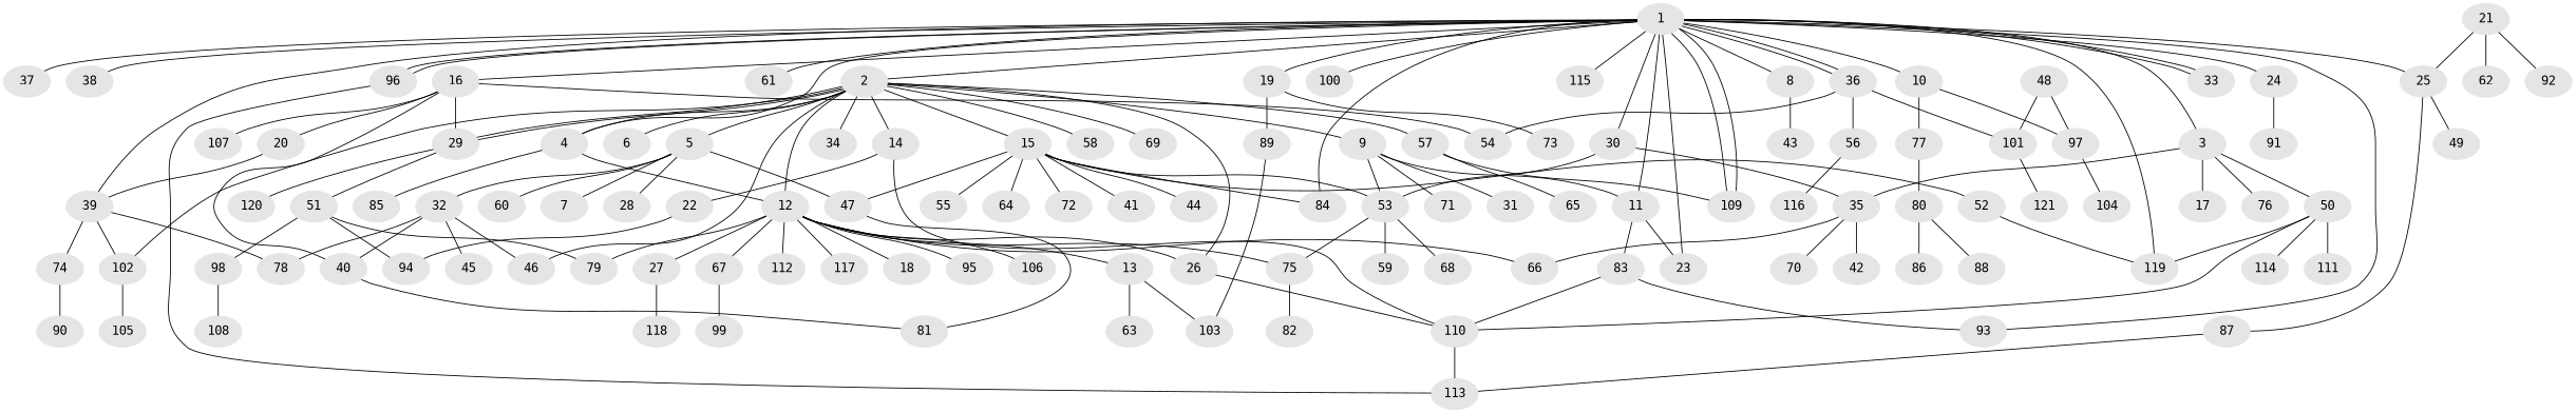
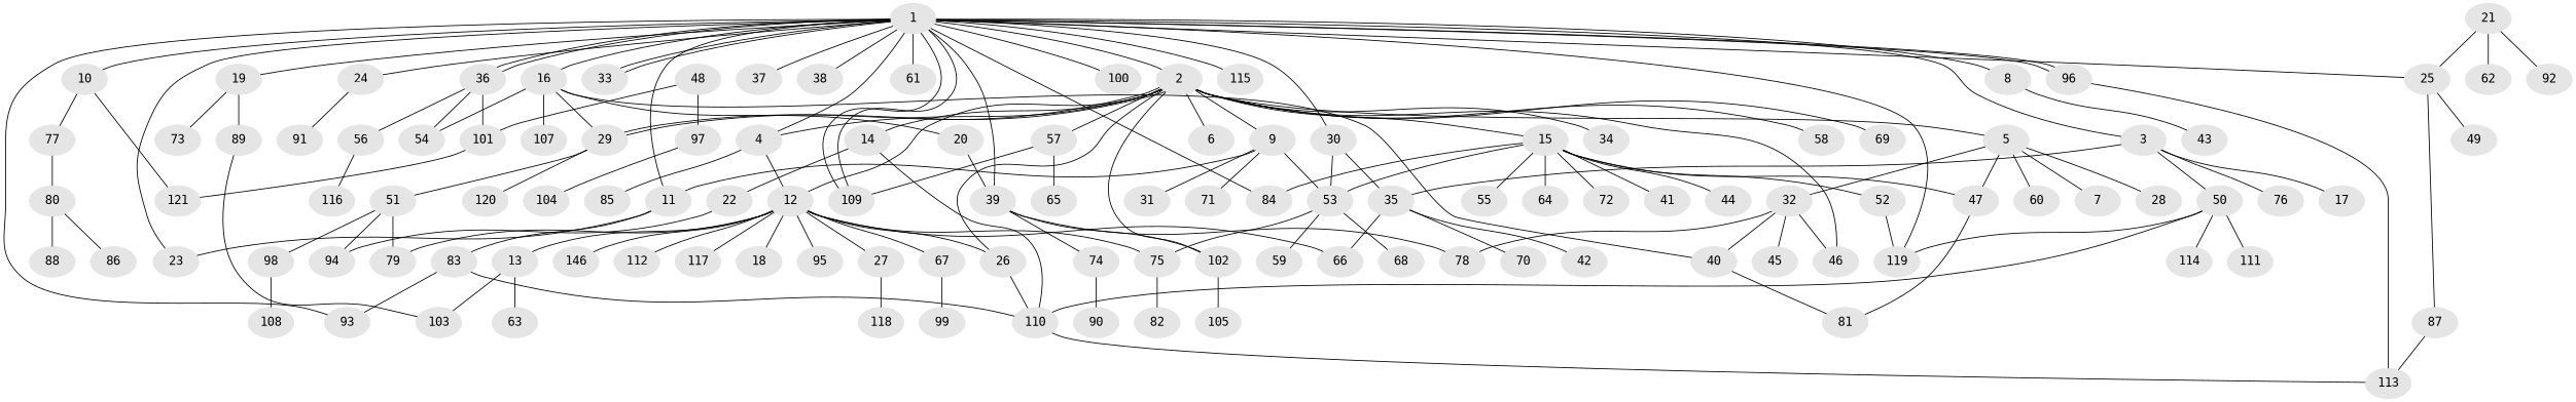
  graph {
    fontname="DejaVu Sans Mono"
    node [color=gray90 fontname="DejaVu Sans Mono" style=filled]
    edge [fontname="DejaVu Sans Mono"]
    1
    2
    3
    4
    8
    10
    11
    16
    19
    23
    24
    25
    30
    33
    36
    37
    38
    39
    61
    84
    93
    96
    100
    109
    115
    119
    5
    6
    9
    12
    14
    15
    26
    29
    34
    46
    57
    58
    69
    102
    17
    35
    50
    76
    85
    43
    77
    97
    83
    13
    63
    103
    20
    40
    54
    107
    73
    89
    91
    49
    87
    53
    56
    101
    78
    74
    113
    7
    28
    32
    47
    60
    31
    71
    18
    27
    66
    67
    75
    79
    95
-   106
+   106 [label=146]
    112
    117
    22
    110
    41
    44
    52
    55
    64
    72
    51
    120
    65
    105
    21
    62
    92
    42
    70
    111
    114
    45
    81
    59
    68
    80
    104
    118
    99
    82
    94
    98
    116
    121
    90
    48
    108
    86
    88
    1 -- 2
    1 -- 3
    1 -- 4
    1 -- 8
    1 -- 10
    1 -- 11
    1 -- 16
    1 -- 19
    1 -- 23
    1 -- 24
    1 -- 25
    1 -- 30
    1 -- 33
    1 -- 33
    1 -- 36
    1 -- 36
    1 -- 37
    1 -- 38
    1 -- 39
    1 -- 61
    1 -- 84
    1 -- 93
    1 -- 96
    1 -- 96
    1 -- 100
    1 -- 109
    1 -- 109
    1 -- 115
    1 -- 119
    2 -- 4
    2 -- 5
    2 -- 6
    2 -- 9
    2 -- 12
    2 -- 14
    2 -- 15
    2 -- 26
    2 -- 29
    2 -- 29
    2 -- 34
    2 -- 46
    2 -- 57
    2 -- 58
    2 -- 69
    2 -- 102
    3 -- 17
    3 -- 35
    3 -- 50
    3 -- 76
    4 -- 12
    4 -- 85
    8 -- 43
    10 -- 77
-   10 -- 97
+   10 -- 121
    11 -- 23
    11 -- 83
    16 -- 29
    16 -- 20
    16 -- 40
    16 -- 54
    16 -- 107
    19 -- 73
    19 -- 89
    24 -- 91
    25 -- 49
    25 -- 87
    30 -- 35
    30 -- 53
    36 -- 54
    36 -- 56
    36 -- 101
    39 -- 102
    39 -- 78
    39 -- 74
    96 -- 113
    5 -- 7
    5 -- 28
    5 -- 32
    5 -- 47
    5 -- 60
    9 -- 11
    9 -- 53
    9 -- 31
    9 -- 71
    12 -- 26
    12 -- 13
    12 -- 18
    12 -- 27
    12 -- 66
    12 -- 67
    12 -- 75
    12 -- 79
    12 -- 95
    12 -- 106
    12 -- 112
    12 -- 117
    14 -- 22
    14 -- 110
    15 -- 84
    15 -- 53
    15 -- 47
    15 -- 41
    15 -- 44
    15 -- 52
    15 -- 55
    15 -- 64
    15 -- 72
    26 -- 110
    29 -- 51
    29 -- 120
    57 -- 109
    57 -- 65
    102 -- 105
    35 -- 66
    35 -- 42
    35 -- 70
    50 -- 119
    50 -- 110
    50 -- 111
    50 -- 114
    77 -- 80
    97 -- 104
    83 -- 93
    83 -- 110
    13 -- 63
    13 -- 103
    20 -- 39
    40 -- 81
    89 -- 103
    87 -- 113
    53 -- 75
    53 -- 59
    53 -- 68
    56 -- 116
    101 -- 121
    74 -- 90
    32 -- 46
    32 -- 40
    32 -- 78
    32 -- 45
    47 -- 81
    27 -- 118
    67 -- 99
    75 -- 82
    22 -- 94
    110 -- 113
    52 -- 119
    51 -- 79
    51 -- 94
    51 -- 98
    21 -- 25
    21 -- 62
    21 -- 92
    80 -- 86
    80 -- 88
    98 -- 108
    48 -- 97
    48 -- 101
  }
